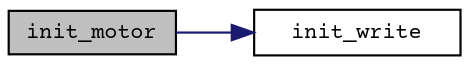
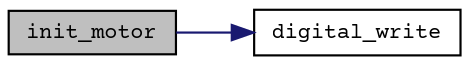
  digraph {
    rankdir=LR
    fontname="Courier Prime"
    node [color=black fontname="Courier Prime" fontsize=10 shape=record style=filled]
    n1 [fillcolor=grey75 fontcolor=black height=0.2 label=init_motor width=0.4]
-   n2 [fillcolor=white height=0.2 label=init_write width=0.4]
+   n2 [fillcolor=white height=0.2 label=digital_write width=0.4]
    n1 -> n2 [color=midnightblue fontname="Courier Prime" fontsize=10 labelfontname=Helvetica labelfontsize=10 style=solid]
  }
